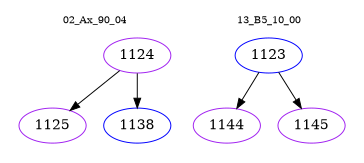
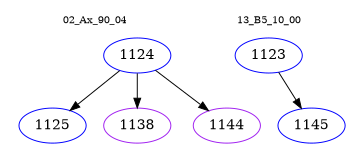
  digraph {
    fontname="DejaVu Serif"
    node [color=blue fontname="DejaVu Serif"]
    edge [color=black fontname="DejaVu Serif"]
-   n1 [color=purple label=1124]
-   n2 [color=purple label=1125]
-   n3 [label=1138]
+   n1 [label=1124]
+   n2 [label=1125]
+   n3 [color=purple label=1138]
    n4 [label=1123]
    n5 [color=purple label=1144]
-   n6 [color=purple label=1145]
+   n6 [label=1145]
    subgraph cluster_1 {
      color=white
      fontsize=10
      label="02_Ax_90_04"
      n1
      n2
      n3
    }
    subgraph cluster_2 {
      color=white
      fontsize=10
      label="13_B5_10_00"
      n4
      n5
      n6
    }
    n1 -> n2
    n1 -> n3
-   n4 -> n5
+   n1 -> n5
    n4 -> n6
  }
